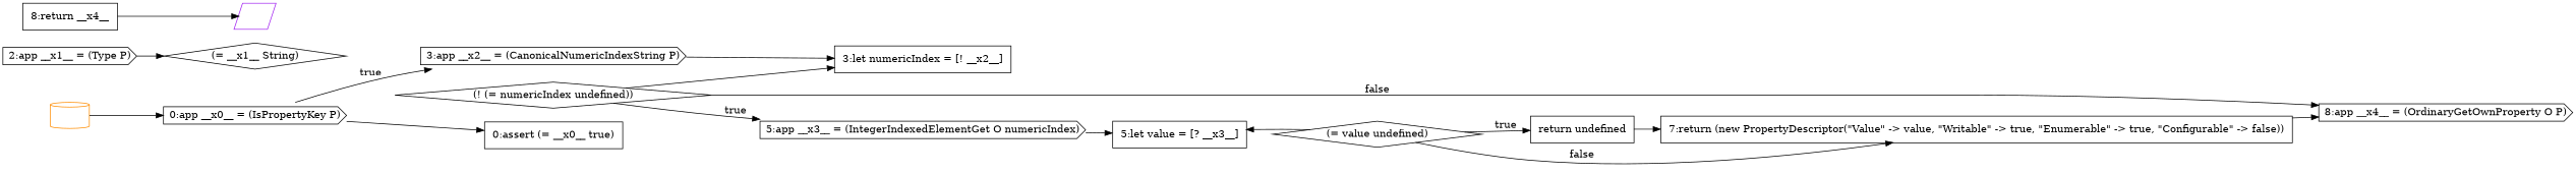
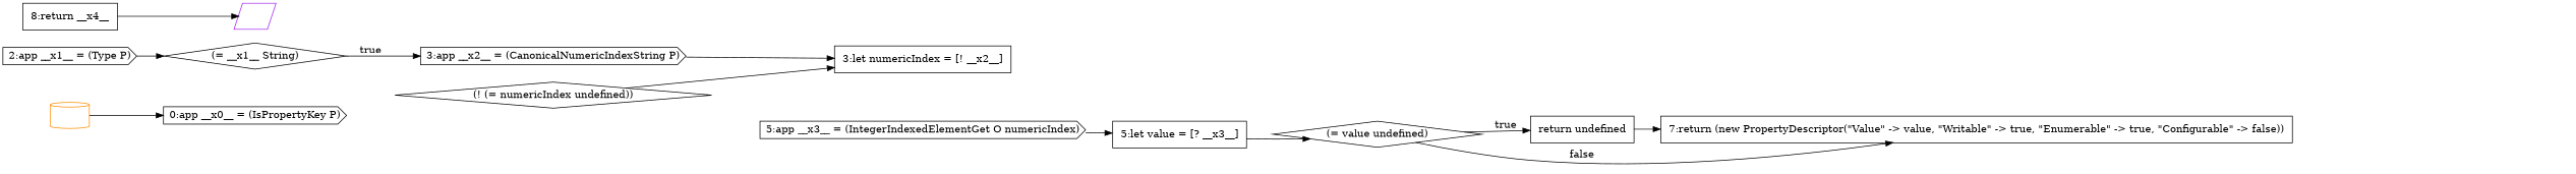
  digraph {
    rankdir=LR
    node [color=black fillcolor=white shape=none style=filled]
    edge [color=black]
    n1 [label=<<font color="black">2:app __x1__ = (Type P)</font>> shape=cds]
    n2 [label=<<font color="black">(= __x1__ String)</font>> shape=diamond]
    n3 [label=<<font color="black">3:app __x2__ = (CanonicalNumericIndexString P)</font>> shape=cds]
    n4 [color=purple label=" " shape=parallelogram]
    n5 [label=<<font color="black">     <table border="0" cellborder="1" cellspacing="0" cellpadding="10">       <tr><td align="left">return undefined</td></tr>     </table>   </font>> margin=0]
    n6 [label=<<font color="black">     <table border="0" cellborder="1" cellspacing="0" cellpadding="10">       <tr><td align="left">7:return (new PropertyDescriptor(&quot;Value&quot; -&gt; value, &quot;Writable&quot; -&gt; true, &quot;Enumerable&quot; -&gt; true, &quot;Configurable&quot; -&gt; false))</td></tr>     </table>   </font>> margin=0]
-   n7 [label=<<font color="black">8:app __x4__ = (OrdinaryGetOwnProperty O P)</font>> shape=cds]
    n8 [label=<<font color="black">(! (= numericIndex undefined))</font>> shape=diamond]
    n9 [label=<<font color="black">5:app __x3__ = (IntegerIndexedElementGet O numericIndex)</font>> shape=cds]
    n10 [label=<<font color="black">     <table border="0" cellborder="1" cellspacing="0" cellpadding="10">       <tr><td align="left">3:let numericIndex = [! __x2__]</td></tr>     </table>   </font>> margin=0]
    n11 [label=<<font color="black">     <table border="0" cellborder="1" cellspacing="0" cellpadding="10">       <tr><td align="left">5:let value = [? __x3__]</td></tr>     </table>   </font>> margin=0]
    n12 [label=<<font color="black">(= value undefined)</font>> shape=diamond]
    n13 [label=<<font color="black">     <table border="0" cellborder="1" cellspacing="0" cellpadding="10">       <tr><td align="left">8:return __x4__</td></tr>     </table>   </font>> margin=0]
-   n14 [label=<<font color="black">     <table border="0" cellborder="1" cellspacing="0" cellpadding="10">       <tr><td align="left">0:assert (= __x0__ true)</td></tr>     </table>   </font>> margin=0]
    n15 [color=darkorange label=" " shape=cylinder]
    n16 [label=<<font color="black">0:app __x0__ = (IsPropertyKey P)</font>> shape=cds]
    n1 -> n2
-   n16 -> n3 [label=<<font color="black">true</font>>]
+   n2 -> n3 [label=<<font color="black">true</font>>]
    n3 -> n10
    n5 -> n6
-   n6 -> n7
-   n8 -> n7 [label=<<font color="black">false</font>>]
-   n8 -> n9 [label=<<font color="black">true</font>>]
    n8 -> n10
    n9 -> n11
-   n12 -> n11
+   n11 -> n12
    n12 -> n5 [label=<<font color="black">true</font>>]
    n12 -> n6 [label=<<font color="black">false</font>>]
    n13 -> n4
    n15 -> n16
-   n16 -> n14
  }
